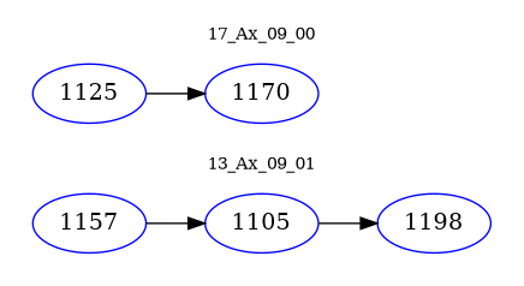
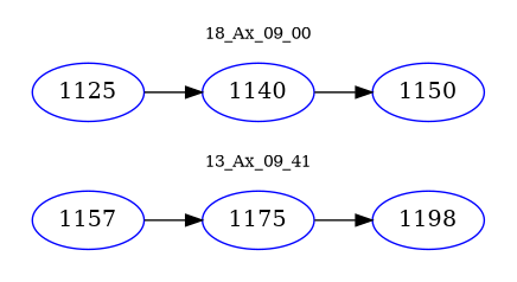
  digraph {
    rankdir=LR
    node [color=blue]
    edge [color=black]
    n1 [label=1157]
-   n2 [label=1105]
+   n2 [label=1175]
    n3 [label=1198]
    n4 [label=1125]
-   n5 [label=1170]
+   n5 [label=1140]
+   n6 [label=1150]
    subgraph cluster_1 {
      color=white
      fontsize=10
-     label="13_Ax_09_01"
+     label="13_Ax_09_41"
      n1
      n2
      n3
    }
    subgraph cluster_2 {
      color=white
      fontsize=10
-     label="17_Ax_09_00"
+     label="18_Ax_09_00"
      n4
      n5
+     n6
    }
    n1 -> n2
    n2 -> n3
    n4 -> n5
+   n5 -> n6
  }
